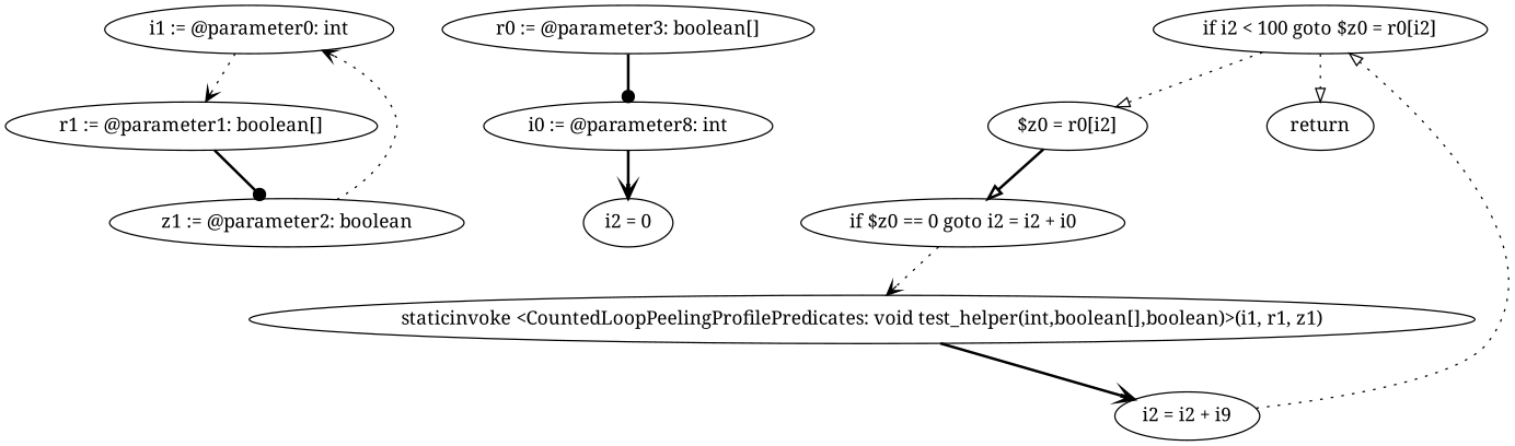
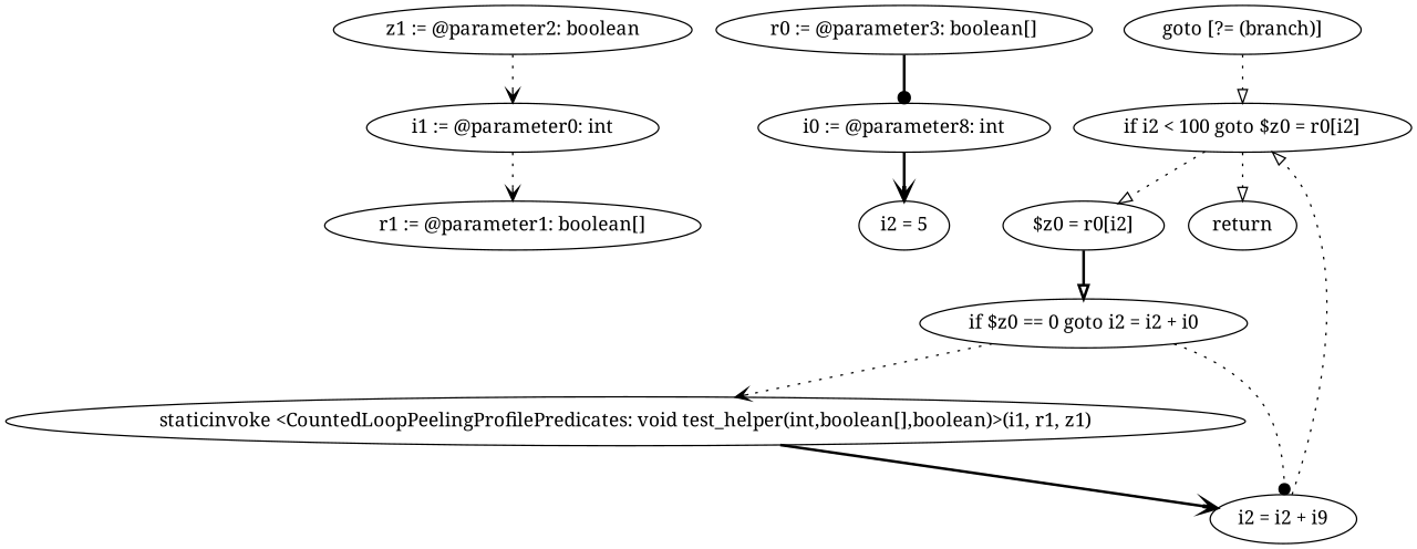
  digraph {
    fontname="Noto Serif"
    node [fontname="Noto Serif"]
    edge [arrowhead=vee fontname="Noto Serif" style=dotted]
    "i1 := @parameter0: int"
    "r1 := @parameter1: boolean[]"
    "z1 := @parameter2: boolean"
    n4 [label="i0 := @parameter8: int"]
    "r0 := @parameter3: boolean[]"
-   "i2 = 0"
+   "i2 = 0" [label="i2 = 5"]
+   "goto [?= (branch)]"
    "if i2 < 100 goto $z0 = r0[i2]"
    "$z0 = r0[i2]"
    return
    "if $z0 == 0 goto i2 = i2 + i0"
    "staticinvoke <CountedLoopPeelingProfilePredicates: void test_helper(int,boolean[],boolean)>(i1, r1, z1)"
    n13 [label="i2 = i2 + i9"]
    "i1 := @parameter0: int" -> "r1 := @parameter1: boolean[]"
-   "r1 := @parameter1: boolean[]" -> "z1 := @parameter2: boolean" [arrowhead=dot style=bold]
    "z1 := @parameter2: boolean" -> "i1 := @parameter0: int"
    n4 -> "i2 = 0" [style=bold]
    "r0 := @parameter3: boolean[]" -> n4 [arrowhead=dot style=bold]
+   "goto [?= (branch)]" -> "if i2 < 100 goto $z0 = r0[i2]" [arrowhead=onormal]
    "if i2 < 100 goto $z0 = r0[i2]" -> "$z0 = r0[i2]" [arrowhead=onormal]
    "if i2 < 100 goto $z0 = r0[i2]" -> return [arrowhead=onormal]
    "$z0 = r0[i2]" -> "if $z0 == 0 goto i2 = i2 + i0" [arrowhead=onormal style=bold]
    "if $z0 == 0 goto i2 = i2 + i0" -> "staticinvoke <CountedLoopPeelingProfilePredicates: void test_helper(int,boolean[],boolean)>(i1, r1, z1)"
+   "if $z0 == 0 goto i2 = i2 + i0" -> n13 [arrowhead=dot]
    "staticinvoke <CountedLoopPeelingProfilePredicates: void test_helper(int,boolean[],boolean)>(i1, r1, z1)" -> n13 [style=bold]
    n13 -> "if i2 < 100 goto $z0 = r0[i2]" [arrowhead=onormal]
  }
